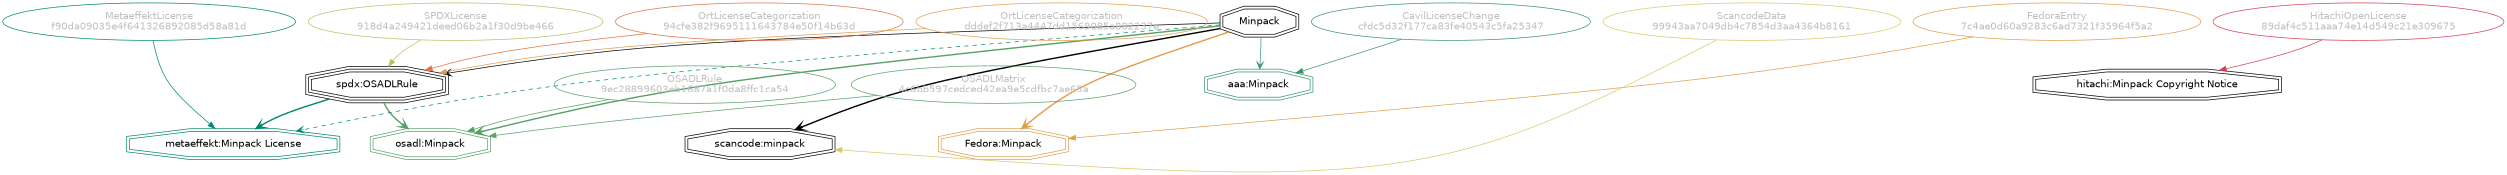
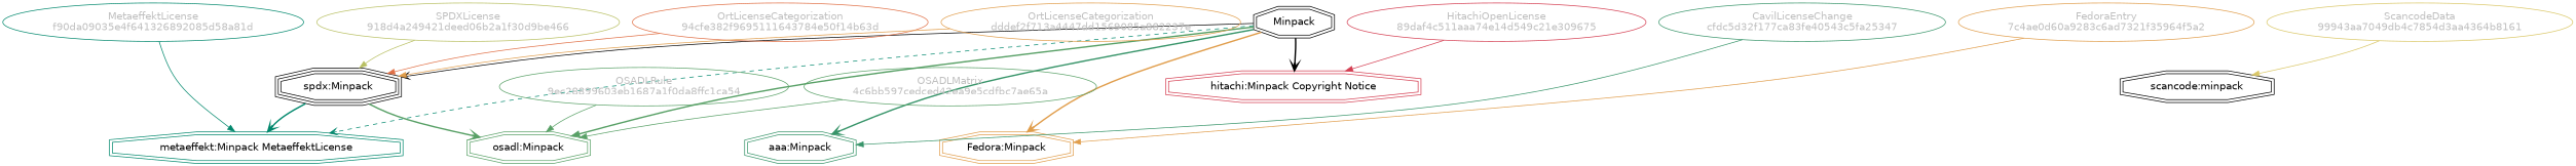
  strict digraph {
    fontname="DejaVu Sans"
    splines=curved
    node [fillcolor="beige;1" fontcolor=gray fontname="DejaVu Sans" shape=ellipse]
    edge [color="#58a066" fontname="DejaVu Sans" weight=0.5]
    n1 [color="#b8bf62" label="SPDXLicense\n918d4a249421deed06b2a1f30d9be466"]
-   n2 [label="spdx:OSADLRule" shape=tripleoctagon fillcolor="" fontcolor=""]
+   n2 [label="spdx:Minpack" shape=tripleoctagon fillcolor="" fontcolor=""]
    n3 [color="#58a066" label="osadl:Minpack" shape=doubleoctagon fillcolor="" fontcolor=""]
-   n4 [color="#00876c" label="metaeffekt:Minpack License" shape=doubleoctagon fillcolor="" fontcolor=""]
+   n4 [color="#00876c" label="metaeffekt:Minpack MetaeffektLicense" shape=doubleoctagon fillcolor="" fontcolor=""]
    n5 [color="#e09d4b" label="Fedora:Minpack" shape=doubleoctagon fillcolor="" fontcolor=""]
    n6 [label=Minpack shape=doubleoctagon fillcolor="" fontcolor=""]
    n7 [label="scancode:minpack" shape=doubleoctagon fillcolor="" fontcolor=""]
    n8 [color="#379469" label="aaa:Minpack" shape=doubleoctagon fillcolor="" fontcolor=""]
    n9 [color="#e09d4b" label="FedoraEntry\n7c4ae0d60a9283c6ad7321f35964f5a2"]
    n10 [color="#58a066" label="OSADLRule\n9ec28899603eb1687a1f0da8ffc1ca54"]
    n11 [color="#58a066" label="OSADLMatrix\n4c6bb597cedced42ea9e5cdfbc7ae65a"]
    n12 [color="#dac767" label="ScancodeData\n99943aa7049db4c7854d3aa4364b8161"]
-   n13 [color=black label="hitachi:Minpack Copyright Notice" shape=doubleoctagon fillcolor="" fontcolor=""]
+   n13 [color="#d43d51" label="hitachi:Minpack Copyright Notice" shape=doubleoctagon fillcolor="" fontcolor=""]
    n14 [color="#e06f45" label="OrtLicenseCategorization\n94cfe382f9695111643784e50f14b63d"]
    n15 [color="#e09d4b" label="OrtLicenseCategorization\ndddef2f713a4447dd1569085a882237e"]
    n16 [color="#379469" label="CavilLicenseChange\ncfdc5d32f177ca83fe40543c5fa25347"]
    n17 [color="#00876c" label="MetaeffektLicense\nf90da09035e4f641326892085d58a81d"]
    n18 [color="#d43d51" label="HitachiOpenLicense\n89daf4c511aaa74e14d549c21e309675"]
    n1 -> n2 [color="#b8bf62"]
    n2 -> n3 [arrowhead=vee style=bold weight=0.7]
    n2 -> n4 [arrowhead=vee color="#00876c" style=bold weight=0.7]
    n6 -> n2 [arrowhead=vee style=solid weight=0.7 color=""]
-   n6 -> n3 [arrowhead=vee style=bold weight=0.7]
+   n6 -> n3 [arrowhead=normal style=bold weight=0.7]
    n6 -> n4 [arrowhead=vee color="#00876c" style=dashed]
    n6 -> n5 [arrowhead=vee color="#e09d4b" style=bold weight=0.7]
-   n6 -> n7 [arrowhead=vee style=bold weight=0.7 color=""]
-   n6 -> n8 [arrowhead=vee color="#379469" style=solid weight=0.7]
+   n6 -> n13 [arrowhead=vee style=bold weight=0.7 color=""]
+   n6 -> n8 [arrowhead=vee color="#379469" style=bold weight=0.7]
    n9 -> n5 [color="#e09d4b"]
    n10 -> n3
    n11 -> n3
    n12 -> n7 [color="#dac767"]
    n14 -> n2 [color="#e06f45"]
    n15 -> n2 [color="#e09d4b"]
    n16 -> n8 [color="#379469"]
    n17 -> n4 [color="#00876c"]
    n18 -> n13 [color="#d43d51"]
  }
